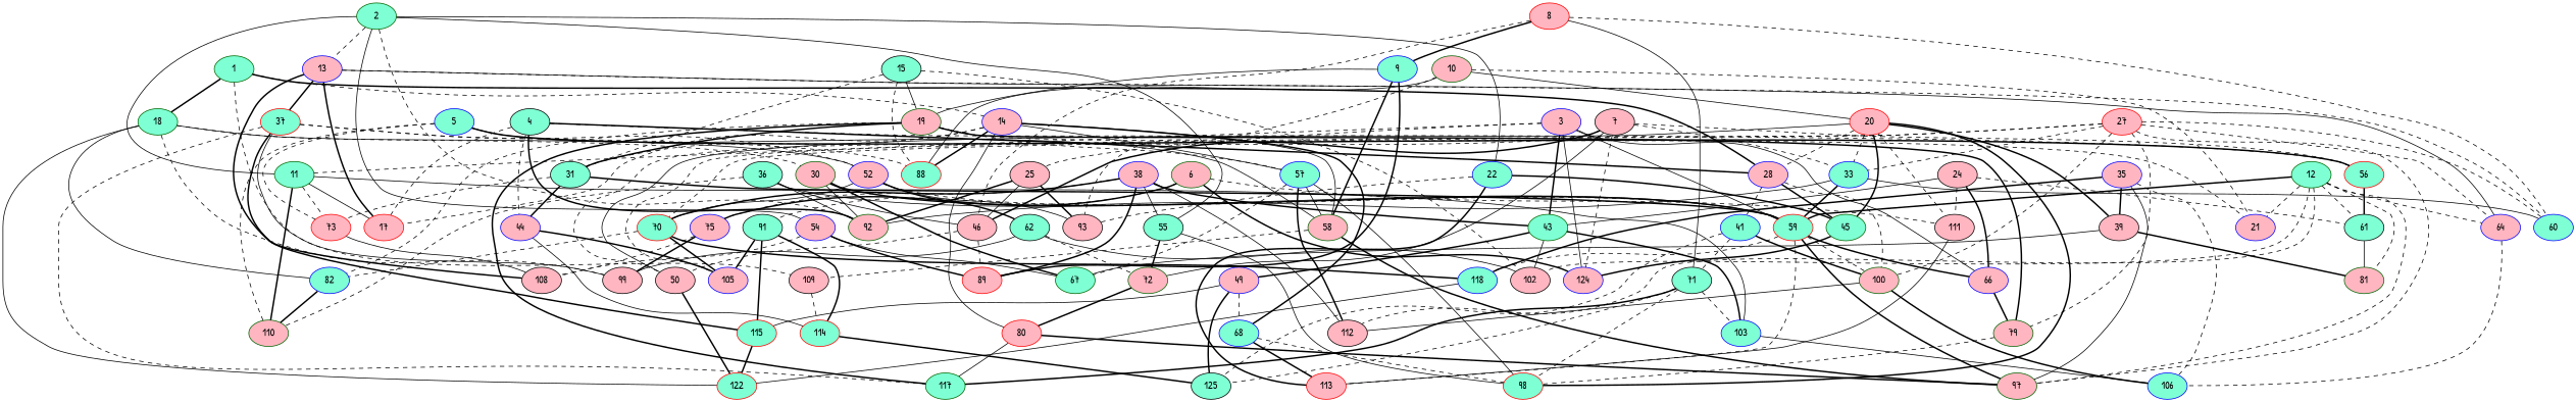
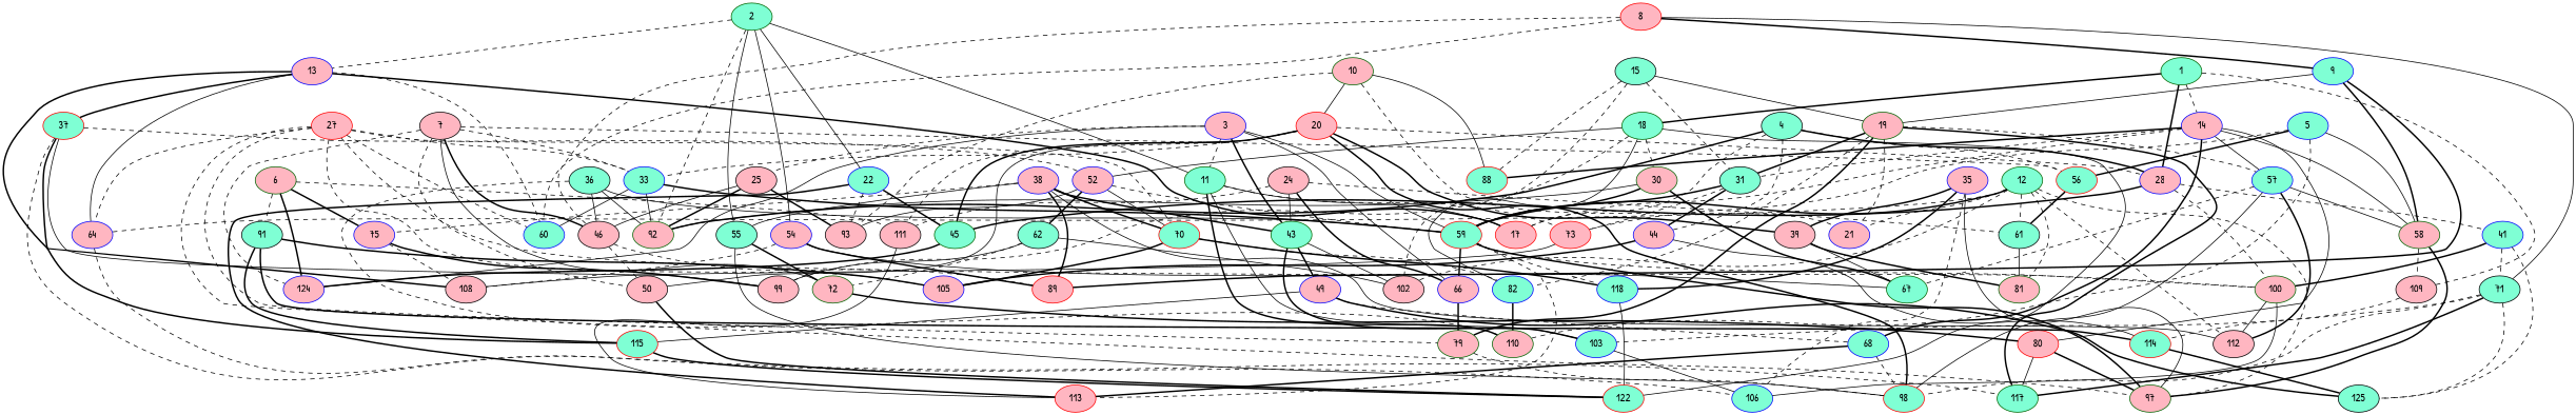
  graph {
    fontname="Patrick Hand"
    node [color=blue fillcolor=lightpink fontname="Patrick Hand" style=filled]
    edge [fontname="Patrick Hand" style=dashed]
    14 [super="+29"]
    17 [color=red]
    58 [color=darkgreen super="+94"]
    88 [color=red fillcolor=aquamarine]
    31 [color=black fillcolor=aquamarine super="+34"]
    57 [fillcolor=aquamarine super="+83"]
    68 [fillcolor=aquamarine]
    80 [color=red]
    1 [color=darkgreen fillcolor=aquamarine]
    18 [color=darkgreen fillcolor=aquamarine super="+32"]
    28 [super="+40"]
    109 [color=black]
    30 [color=darkgreen]
    52 [super="+101"]
    82 [fillcolor=aquamarine]
    99 [color=black]
    122 [color=red fillcolor=aquamarine]
    45 [color=darkgreen fillcolor=aquamarine]
    100 [color=darkgreen super="+107"]
    41 [fillcolor=aquamarine]
    114 [color=red fillcolor=aquamarine]
    2 [color=darkgreen fillcolor=aquamarine super="+47"]
    11 [color=darkgreen fillcolor=aquamarine super="+42"]
    13 [super="+51"]
    22 [fillcolor=aquamarine]
    54
    55 [color=black fillcolor=aquamarine]
    92 [color=darkgreen super="+120"]
    73 [color=red]
    110 [color=darkgreen]
    103 [fillcolor=aquamarine]
    60 [fillcolor=aquamarine]
    64
    37 [color=red fillcolor=aquamarine super="+53"]
    108 [color=black]
    93 [color=black]
    113 [color=red]
    89 [color=red]
    67 [color=darkgreen fillcolor=aquamarine]
    72 [color=darkgreen]
    98 [color=red fillcolor=aquamarine super="+128"]
    3 [super="+69"]
    25 [color=black]
    43 [color=darkgreen fillcolor=aquamarine super="+130"]
    59 [color=red fillcolor=aquamarine super="+74+77"]
    66
    124
    46 [color=black super="+48"]
    102 [color=black]
    49
    97 [color=darkgreen super="+121"]
    118 [fillcolor=aquamarine]
    79 [color=darkgreen]
    4 [color=black fillcolor=aquamarine super="+23"]
    44
    56 [color=red fillcolor=aquamarine]
    105
    61 [color=black fillcolor=aquamarine]
    5 [fillcolor=aquamarine]
    6 [color=darkgreen]
    75
    91 [color=black fillcolor=aquamarine]
    111 [color=black]
    115 [color=red fillcolor=aquamarine]
    7 [color=black super="+16"]
    33 [fillcolor=aquamarine super="+96"]
    50 [color=black]
    8 [color=red]
    9 [fillcolor=aquamarine]
    71 [color=black fillcolor=aquamarine super="+86"]
    19 [color=darkgreen super="+63"]
    117 [color=darkgreen fillcolor=aquamarine]
    125 [color=black fillcolor=aquamarine]
    21
    20 [color=red super="+95+87"]
    39 [color=black]
    10 [color=darkgreen]
    106 [fillcolor=aquamarine]
    12 [color=darkgreen fillcolor=aquamarine super="+26+104"]
    81 [color=darkgreen]
    112 [color=black]
    15 [color=black fillcolor=aquamarine]
    70 [color=red fillcolor=aquamarine super="+78"]
    62 [color=black fillcolor=aquamarine]
    24 [color=black]
    27 [color=red super="+116"]
    35
    36 [color=black fillcolor=aquamarine]
    38 [super="+129"]
    14 -- 17
    14 -- 58 [style=solid]
    14 -- 88 [style=bold]
    14 -- 31
    14 -- 57 [style=solid]
    14 -- 68 [style=bold]
    14 -- 80 [style=solid]
    58 -- 109
    58 -- 97 [style=bold]
    31 -- 73
    31 -- 59 [style=bold]
    31 -- 44 [style=bold]
    57 -- 58 [style=solid]
    57 -- 67
    57 -- 98 [style=solid]
    57 -- 112 [style=bold]
    68 -- 113 [style=bold]
    68 -- 98
    80 -- 97 [style=bold]
    80 -- 117 [style=solid]
    1 -- 14
    1 -- 18 [style=bold]
    1 -- 28 [style=bold]
    1 -- 109
    18 -- 30
    18 -- 52 [style=solid]
    18 -- 82 [style=solid]
    18 -- 99
    18 -- 122 [style=solid]
    28 -- 45 [style=bold]
    28 -- 100
    28 -- 41
    109 -- 114
    30 -- 92 [style=solid]
    30 -- 67 [style=bold]
    30 -- 59 [style=bold]
    52 -- 93 [style=solid]
    52 -- 59
    52 -- 70 [style=solid]
    52 -- 62 [style=bold]
    82 -- 110 [style=bold]
    45 -- 124 [style=bold]
-   100 -- 106 [style=bold]
+   100 -- 106 [style=solid]
    100 -- 112 [style=solid]
    41 -- 100 [style=bold]
    41 -- 71
    41 -- 125
    114 -- 125 [style=bold]
    2 -- 11 [style=solid]
    2 -- 13
    2 -- 22 [style=solid]
    2 -- 54 [style=solid]
    2 -- 55 [style=solid]
    2 -- 92
    11 -- 17 [style=solid]
    11 -- 73
    11 -- 110 [style=bold]
    11 -- 103 [style=solid]
    13 -- 17 [style=bold]
    13 -- 60
    13 -- 64 [style=solid]
    13 -- 37 [style=bold]
    13 -- 108 [style=bold]
    22 -- 45 [style=bold]
    22 -- 93
    22 -- 113 [style=bold]
    54 -- 108
    54 -- 89 [style=bold]
    54 -- 67 [style=solid]
    55 -- 72 [style=bold]
    55 -- 98 [style=solid]
    73 -- 108 [style=solid]
    103 -- 106 [style=solid]
    64 -- 106
-   37 -- 88
    37 -- 52
    37 -- 99 [style=solid]
    37 -- 115 [style=bold]
    37 -- 117
    72 -- 80 [style=bold]
    3 -- 11
    3 -- 25
    3 -- 43 [style=bold]
    3 -- 59 [style=solid]
    3 -- 66 [style=solid]
    3 -- 124 [style=solid]
    25 -- 92 [style=bold]
    25 -- 93 [style=bold]
    25 -- 46 [style=solid]
    43 -- 103 [style=bold]
    43 -- 102 [style=solid]
    43 -- 49 [style=bold]
    59 -- 100
    59 -- 113
    59 -- 66 [style=bold]
    59 -- 97 [style=bold]
    59 -- 118
    66 -- 79 [style=bold]
    46 -- 89
    46 -- 50
    49 -- 68
    49 -- 115 [style=solid]
    49 -- 125 [style=bold]
    118 -- 122 [style=solid]
    79 -- 98
    4 -- 17
    4 -- 28 [style=bold]
    4 -- 92 [style=bold]
    4 -- 44
    4 -- 56
    44 -- 114 [style=solid]
    44 -- 105 [style=bold]
    56 -- 61 [style=bold]
    61 -- 81 [style=solid]
    5 -- 58 [style=solid]
    5 -- 73
    5 -- 110
    5 -- 56 [style=bold]
    6 -- 124 [style=bold]
    6 -- 75 [style=bold]
    6 -- 91
    6 -- 111
    75 -- 99 [style=bold]
    75 -- 108
    91 -- 114 [style=bold]
    91 -- 105 [style=bold]
    91 -- 115 [style=bold]
    111 -- 113 [style=solid]
    115 -- 122 [style=bold]
    7 -- 72 [style=solid]
    7 -- 124
    7 -- 46 [style=bold]
    7 -- 56
    7 -- 33
    7 -- 50
    33 -- 92 [style=solid]
    33 -- 60 [style=solid]
    33 -- 59 [style=bold]
    50 -- 122 [style=bold]
    8 -- 60
    8 -- 46
    8 -- 9 [style=bold]
    8 -- 71 [style=solid]
    9 -- 58 [style=bold]
    9 -- 89 [style=bold]
    9 -- 19 [style=solid]
    71 -- 103
    71 -- 98
    71 -- 117 [style=bold]
    71 -- 125
    19 -- 31 [style=bold]
    19 -- 57
    19 -- 82
    19 -- 79 [style=bold]
    19 -- 117 [style=bold]
    19 -- 21
    20 -- 28
    20 -- 45 [style=bold]
    20 -- 98 [style=bold]
    20 -- 111
    20 -- 33
    20 -- 50 [style=solid]
    20 -- 39 [style=bold]
    39 -- 67 [style=solid]
    39 -- 81 [style=bold]
    10 -- 88 [style=solid]
    10 -- 93
    10 -- 21
    10 -- 20 [style=solid]
    12 -- 64
    12 -- 59 [style=bold]
    12 -- 102
    12 -- 97
    12 -- 61
    12 -- 21
    12 -- 81
    12 -- 112
    15 -- 88
    15 -- 31
    15 -- 102
    15 -- 19 [style=solid]
    70 -- 82
    70 -- 118 [style=bold]
    70 -- 105 [style=bold]
    62 -- 99 [style=solid]
    62 -- 72
    62 -- 102 [style=solid]
    24 -- 43 [style=solid]
    24 -- 66 [style=bold]
    24 -- 61
    24 -- 111
    27 -- 100
    27 -- 60
    27 -- 64
    27 -- 97
    27 -- 79
    27 -- 105
    27 -- 33
    27 -- 70
    35 -- 97 [style=solid]
    35 -- 118 [style=bold]
    35 -- 39 [style=bold]
    35 -- 106
    36 -- 92 [style=solid]
    36 -- 110
    36 -- 59 [style=solid]
    36 -- 46 [style=solid]
    38 -- 55 [style=solid]
    38 -- 89 [style=bold]
    38 -- 43 [style=bold]
    38 -- 75
    38 -- 112 [style=solid]
    38 -- 70 [style=bold]
  }
